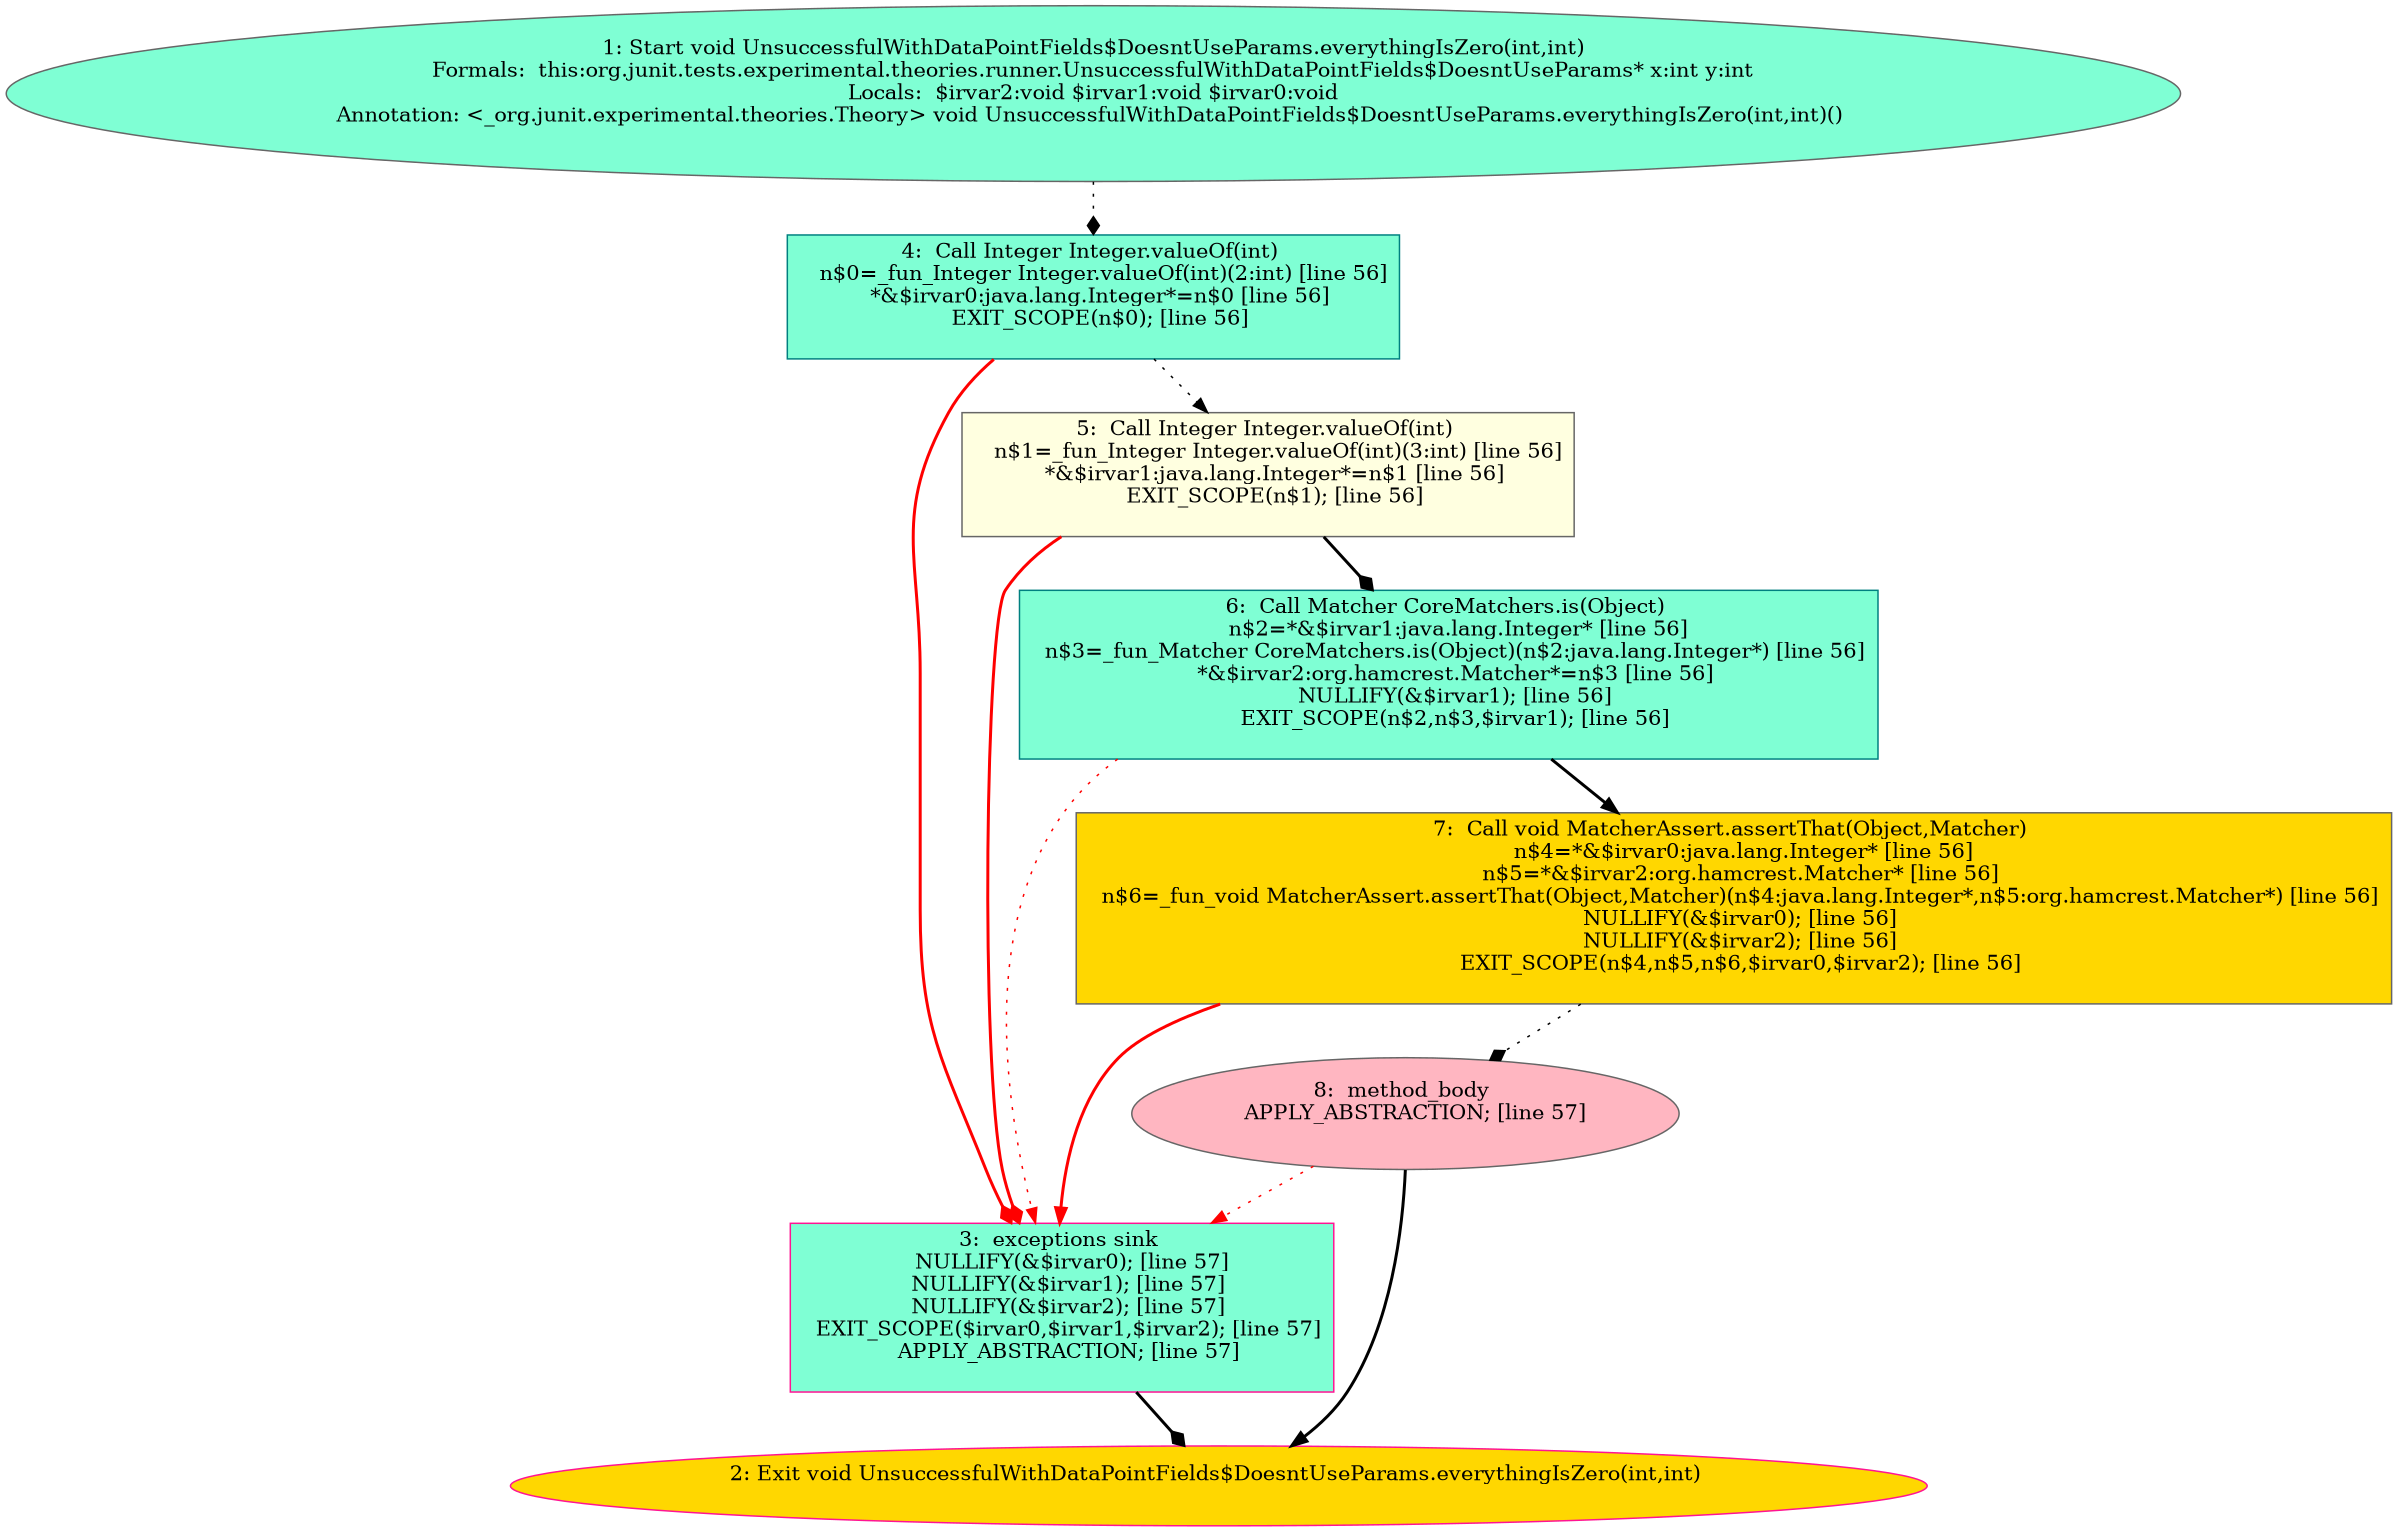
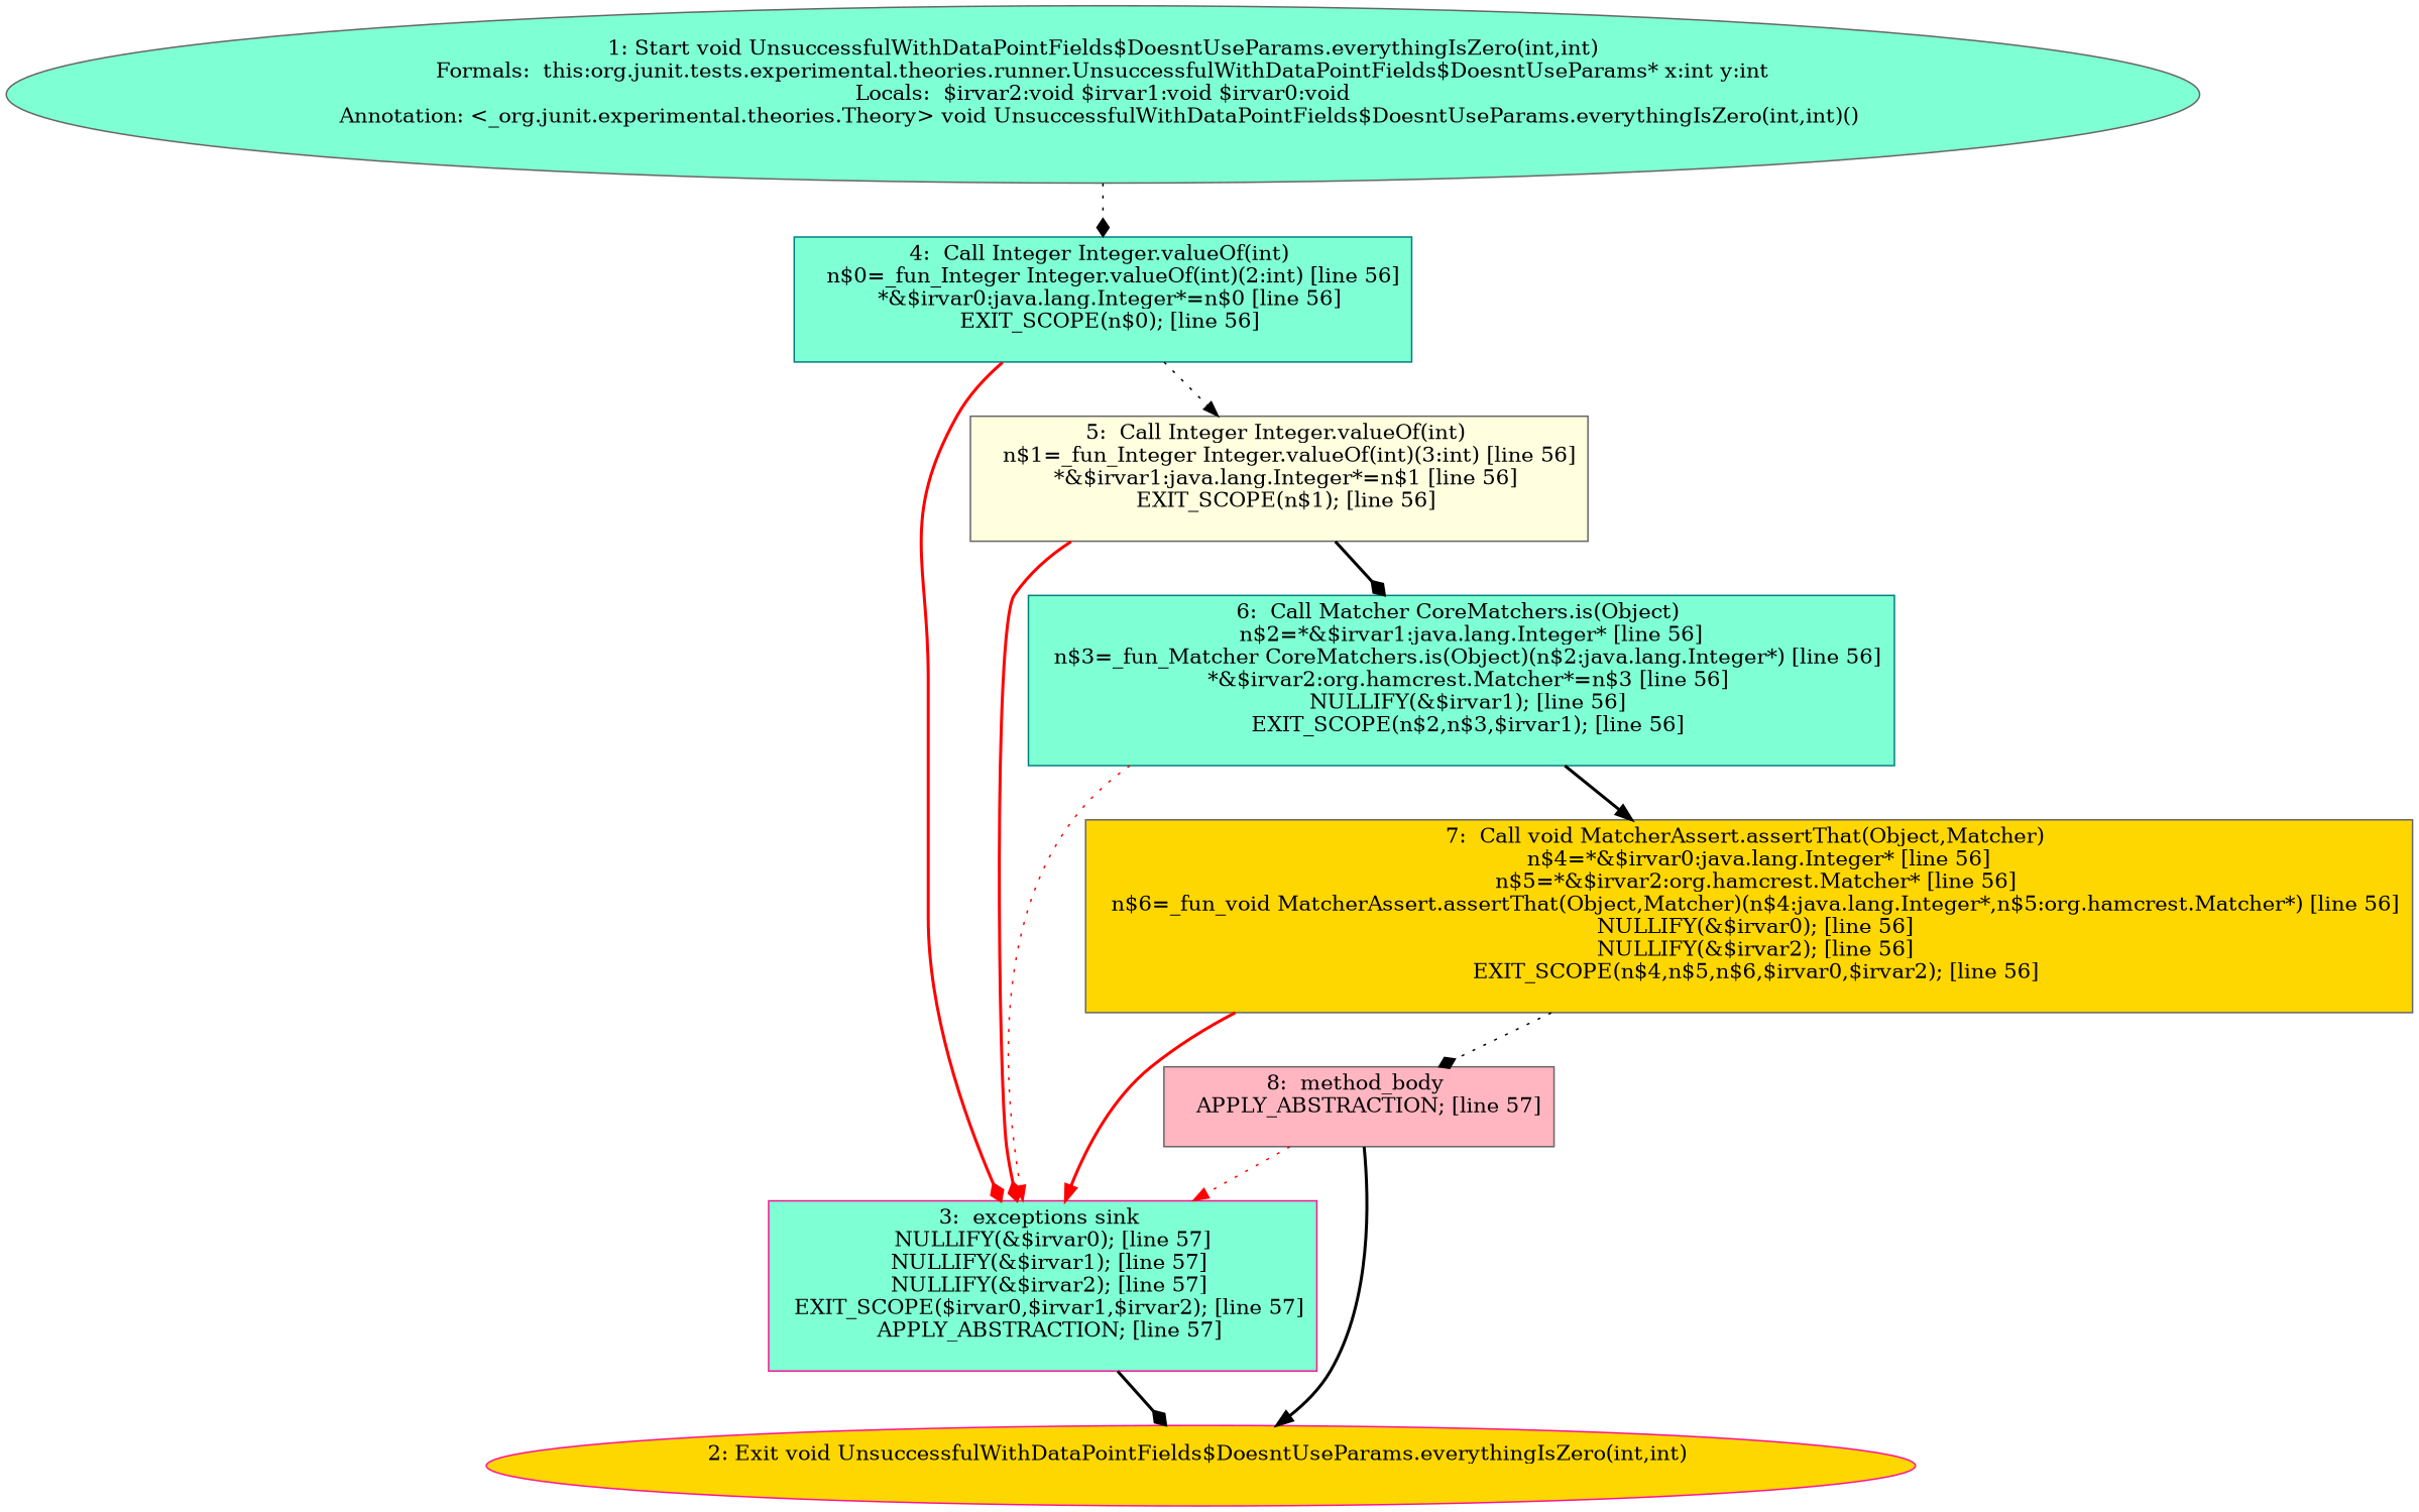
  digraph {
    node [color=gray40 style=filled fillcolor=aquamarine shape=box]
    edge [style=bold arrowhead=diamond]
    n1 [label="1: Start void UnsuccessfulWithDataPointFields$DoesntUseParams.everythingIsZero(int,int)\nFormals:  this:org.junit.tests.experimental.theories.runner.UnsuccessfulWithDataPointFields$DoesntUseParams* x:int y:int\nLocals:  $irvar2:void $irvar1:void $irvar0:void\nAnnotation: <_org.junit.experimental.theories.Theory> void UnsuccessfulWithDataPointFields$DoesntUseParams.everythingIsZero(int,int)() \n  " shape=""]
    n2 [label="4:  Call Integer Integer.valueOf(int) \n   n$0=_fun_Integer Integer.valueOf(int)(2:int) [line 56]\n  *&$irvar0:java.lang.Integer*=n$0 [line 56]\n  EXIT_SCOPE(n$0); [line 56]\n " color=teal]
    n3 [label="3:  exceptions sink \n   NULLIFY(&$irvar0); [line 57]\n  NULLIFY(&$irvar1); [line 57]\n  NULLIFY(&$irvar2); [line 57]\n  EXIT_SCOPE($irvar0,$irvar1,$irvar2); [line 57]\n  APPLY_ABSTRACTION; [line 57]\n " color=deeppink]
    n4 [label="5:  Call Integer Integer.valueOf(int) \n   n$1=_fun_Integer Integer.valueOf(int)(3:int) [line 56]\n  *&$irvar1:java.lang.Integer*=n$1 [line 56]\n  EXIT_SCOPE(n$1); [line 56]\n " fillcolor=lightyellow]
    n5 [color=deeppink label="2: Exit void UnsuccessfulWithDataPointFields$DoesntUseParams.everythingIsZero(int,int) \n  " fillcolor=gold shape=""]
    n6 [label="6:  Call Matcher CoreMatchers.is(Object) \n   n$2=*&$irvar1:java.lang.Integer* [line 56]\n  n$3=_fun_Matcher CoreMatchers.is(Object)(n$2:java.lang.Integer*) [line 56]\n  *&$irvar2:org.hamcrest.Matcher*=n$3 [line 56]\n  NULLIFY(&$irvar1); [line 56]\n  EXIT_SCOPE(n$2,n$3,$irvar1); [line 56]\n " color=teal]
    n7 [label="7:  Call void MatcherAssert.assertThat(Object,Matcher) \n   n$4=*&$irvar0:java.lang.Integer* [line 56]\n  n$5=*&$irvar2:org.hamcrest.Matcher* [line 56]\n  n$6=_fun_void MatcherAssert.assertThat(Object,Matcher)(n$4:java.lang.Integer*,n$5:org.hamcrest.Matcher*) [line 56]\n  NULLIFY(&$irvar0); [line 56]\n  NULLIFY(&$irvar2); [line 56]\n  EXIT_SCOPE(n$4,n$5,n$6,$irvar0,$irvar2); [line 56]\n " fillcolor=gold]
-   n8 [label="8:  method_body \n   APPLY_ABSTRACTION; [line 57]\n " shape=ellipse fillcolor=lightpink]
+   n8 [label="8:  method_body \n   APPLY_ABSTRACTION; [line 57]\n " fillcolor=lightpink]
    n1 -> n2 [style=dotted]
    n2 -> n3 [color=red]
    n2 -> n4 [style=dotted arrowhead=normal]
    n3 -> n5
    n4 -> n3 [color=red]
    n4 -> n6
    n6 -> n3 [color=red style=dotted arrowhead=normal]
    n6 -> n7 [arrowhead=normal]
    n7 -> n3 [color=red arrowhead=normal]
    n7 -> n8 [style=dotted]
    n8 -> n3 [color=red style=dotted arrowhead=normal]
    n8 -> n5 [arrowhead=normal]
  }
